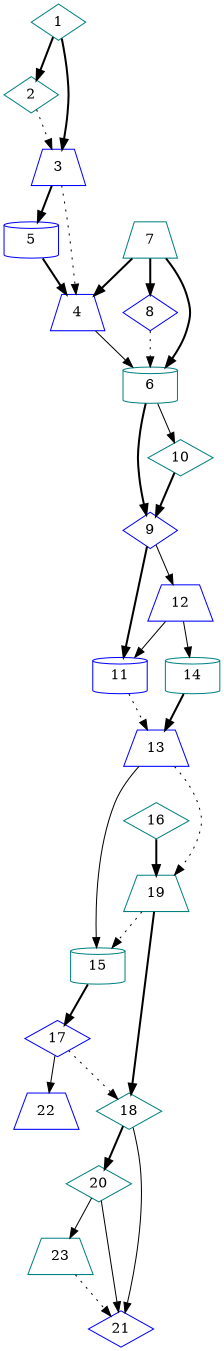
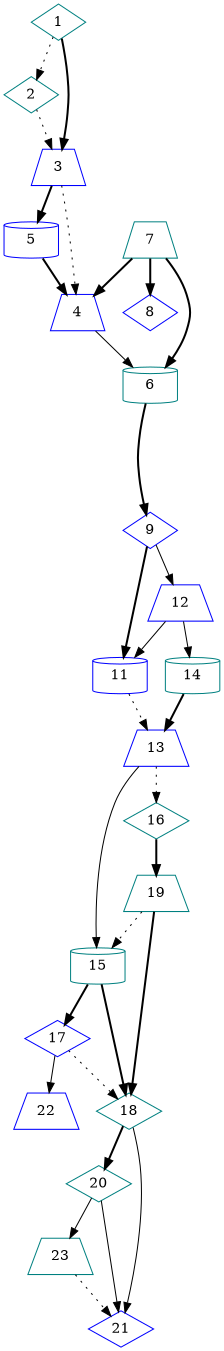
  digraph {
    node [color=teal shape=diamond]
    edge [style=bold]
    1
    2
    3 [color=blue shape=trapezium]
    4 [color=blue shape=trapezium]
    5 [color=blue shape=cylinder]
    6 [shape=cylinder]
    9 [color=blue]
-   10
    7 [shape=trapezium]
    8 [color=blue]
    11 [color=blue shape=cylinder]
    12 [color=blue shape=trapezium]
    13 [color=blue shape=trapezium]
    14 [shape=cylinder]
    15 [shape=cylinder]
    16
    17 [color=blue]
    18
    19 [shape=trapezium]
    22 [color=blue shape=trapezium]
    20
    21 [color=blue]
    23 [shape=trapezium]
-   1 -> 2
+   1 -> 2 [style=dotted]
    1 -> 3
    2 -> 3 [style=dotted]
    3 -> 4 [style=dotted]
    3 -> 5
    4 -> 6 [style=solid]
    5 -> 4
    6 -> 9
-   6 -> 10 [style=solid]
    9 -> 11
    9 -> 12 [style=solid]
-   10 -> 9
    7 -> 4
    7 -> 6
    7 -> 8
-   8 -> 6 [style=dotted]
    11 -> 13 [style=dotted]
    12 -> 11 [style=solid]
    12 -> 14 [style=solid]
    13 -> 15 [style=solid]
-   13 -> 19 [style=dotted]
+   13 -> 16 [style=dotted]
    14 -> 13
    15 -> 17
+   15 -> 18
    16 -> 19
    17 -> 18 [style=dotted]
    17 -> 22 [style=solid]
    18 -> 20
    18 -> 21 [style=solid]
    19 -> 15 [style=dotted]
    19 -> 18
    20 -> 21 [style=solid]
    20 -> 23 [style=solid]
    23 -> 21 [style=dotted]
  }
